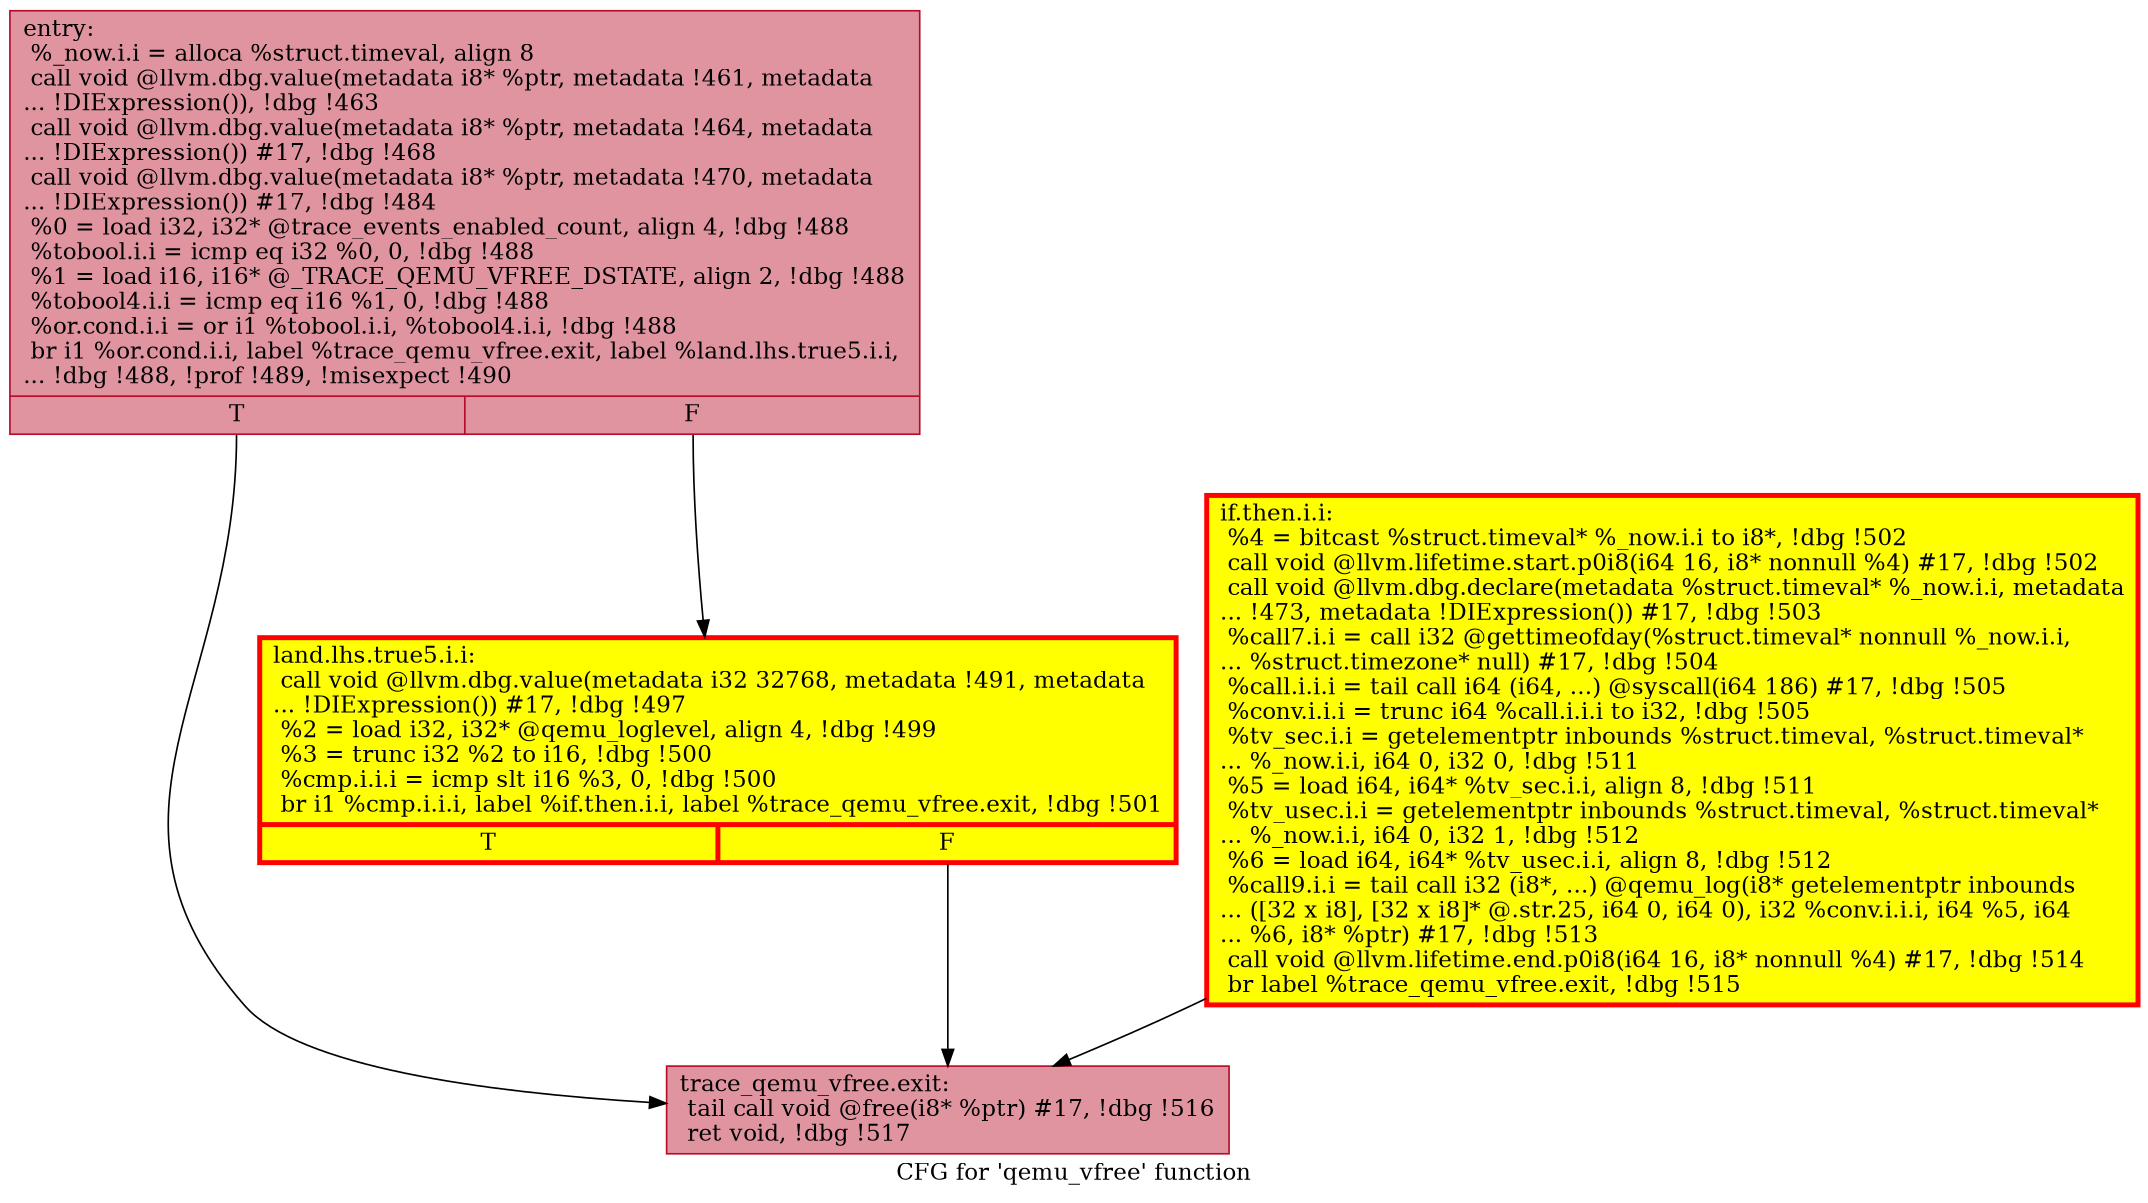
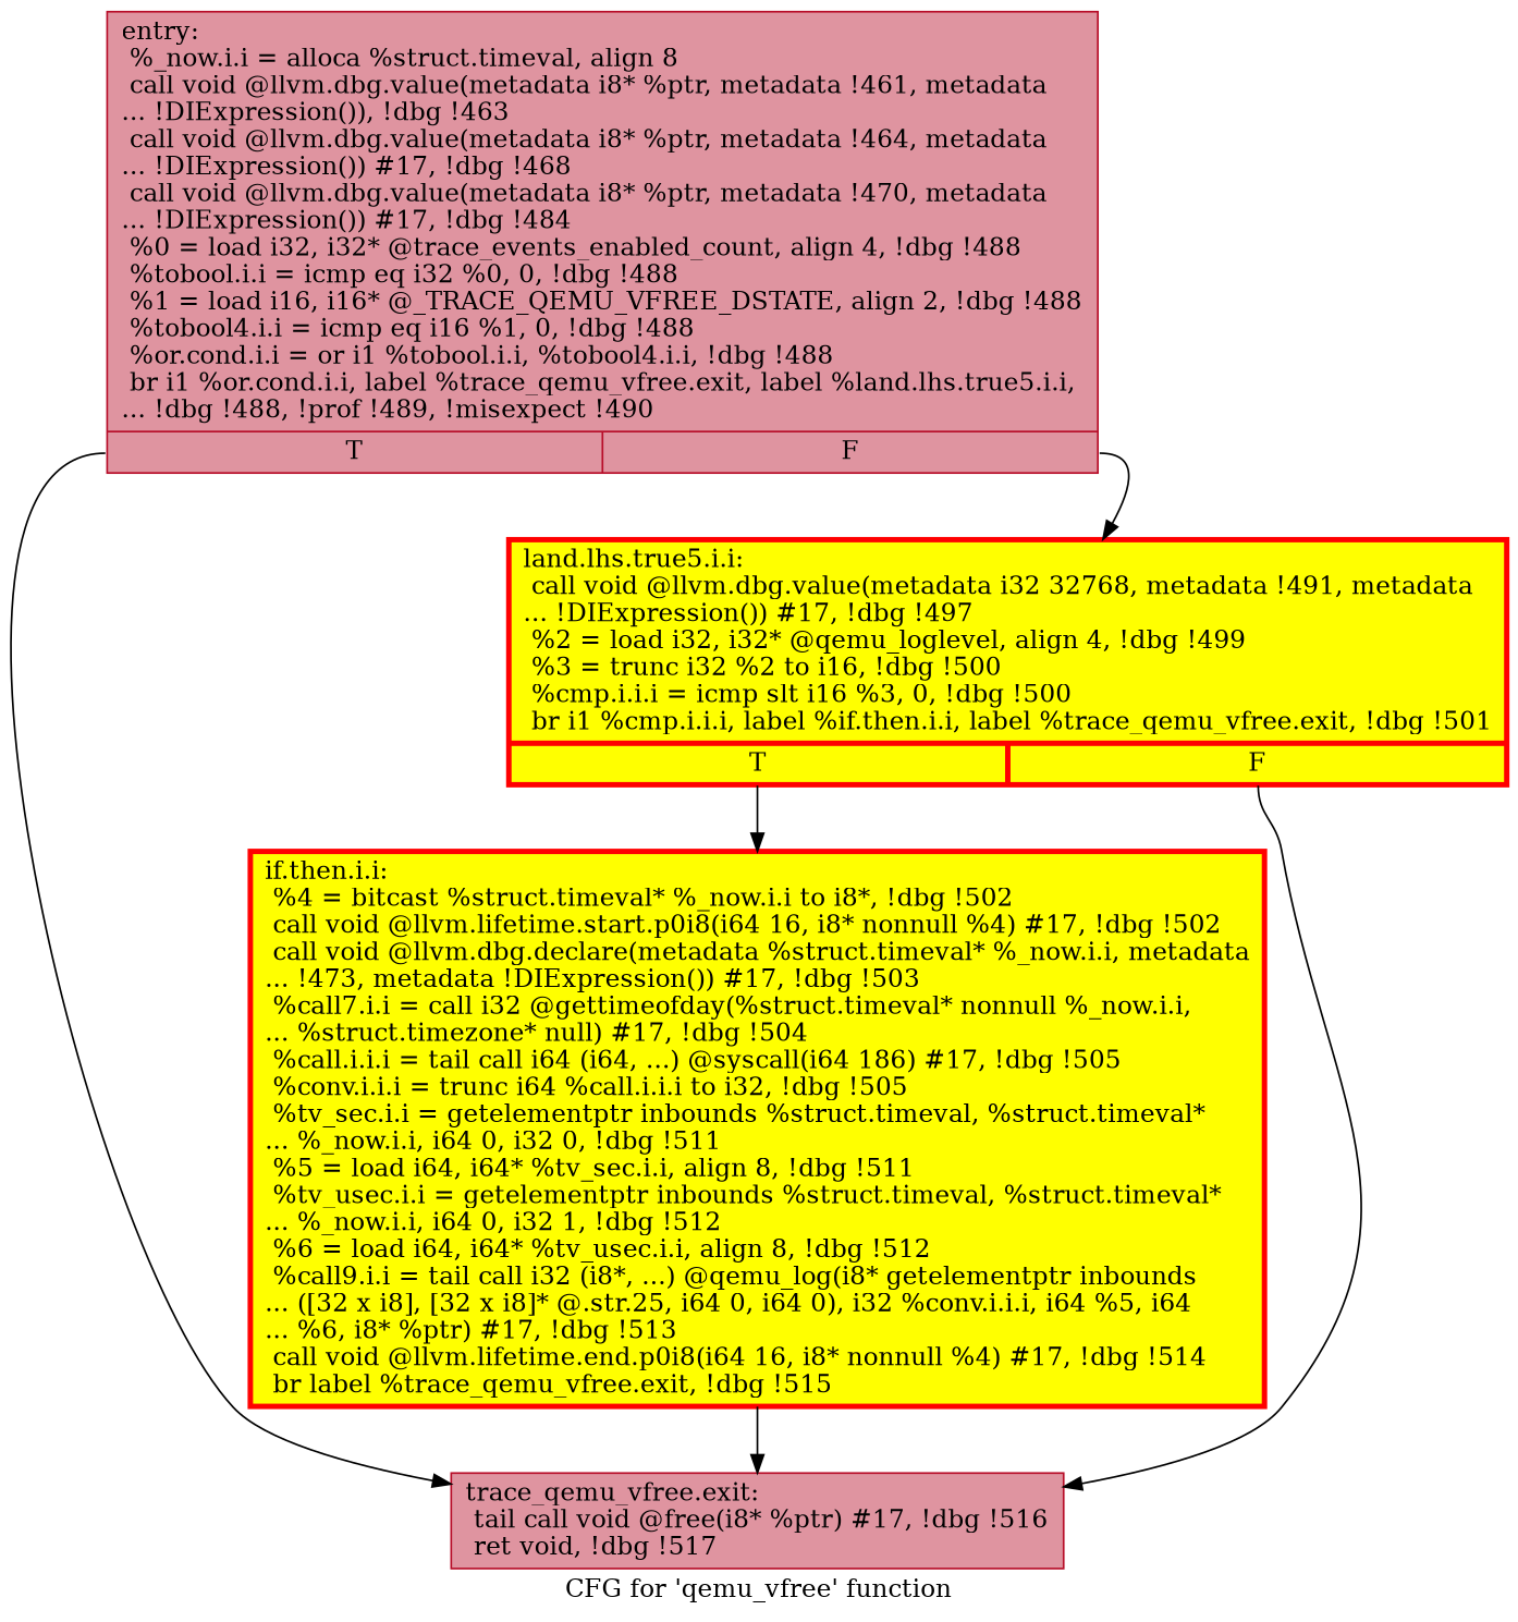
  digraph {
    label="CFG for 'qemu_vfree' function"
    node [color="#b70d28ff" fillcolor="#b70d2870" shape=record style=filled]
    edge [tailport=s0]
    n1 [label="{entry:\l  %_now.i.i = alloca %struct.timeval, align 8\l  call void @llvm.dbg.value(metadata i8* %ptr, metadata !461, metadata\l... !DIExpression()), !dbg !463\l  call void @llvm.dbg.value(metadata i8* %ptr, metadata !464, metadata\l... !DIExpression()) #17, !dbg !468\l  call void @llvm.dbg.value(metadata i8* %ptr, metadata !470, metadata\l... !DIExpression()) #17, !dbg !484\l  %0 = load i32, i32* @trace_events_enabled_count, align 4, !dbg !488\l  %tobool.i.i = icmp eq i32 %0, 0, !dbg !488\l  %1 = load i16, i16* @_TRACE_QEMU_VFREE_DSTATE, align 2, !dbg !488\l  %tobool4.i.i = icmp eq i16 %1, 0, !dbg !488\l  %or.cond.i.i = or i1 %tobool.i.i, %tobool4.i.i, !dbg !488\l  br i1 %or.cond.i.i, label %trace_qemu_vfree.exit, label %land.lhs.true5.i.i,\l... !dbg !488, !prof !489, !misexpect !490\l|{<s0>T|<s1>F}}"]
    n2 [label="{trace_qemu_vfree.exit:                            \l  tail call void @free(i8* %ptr) #17, !dbg !516\l  ret void, !dbg !517\l}"]
    n3 [color=red fillcolor=yellow label="{land.lhs.true5.i.i:                               \l  call void @llvm.dbg.value(metadata i32 32768, metadata !491, metadata\l... !DIExpression()) #17, !dbg !497\l  %2 = load i32, i32* @qemu_loglevel, align 4, !dbg !499\l  %3 = trunc i32 %2 to i16, !dbg !500\l  %cmp.i.i.i = icmp slt i16 %3, 0, !dbg !500\l  br i1 %cmp.i.i.i, label %if.then.i.i, label %trace_qemu_vfree.exit, !dbg !501\l|{<s0>T|<s1>F}}" penwidth=3.0]
    n4 [color=red fillcolor=yellow label="{if.then.i.i:                                      \l  %4 = bitcast %struct.timeval* %_now.i.i to i8*, !dbg !502\l  call void @llvm.lifetime.start.p0i8(i64 16, i8* nonnull %4) #17, !dbg !502\l  call void @llvm.dbg.declare(metadata %struct.timeval* %_now.i.i, metadata\l... !473, metadata !DIExpression()) #17, !dbg !503\l  %call7.i.i = call i32 @gettimeofday(%struct.timeval* nonnull %_now.i.i,\l... %struct.timezone* null) #17, !dbg !504\l  %call.i.i.i = tail call i64 (i64, ...) @syscall(i64 186) #17, !dbg !505\l  %conv.i.i.i = trunc i64 %call.i.i.i to i32, !dbg !505\l  %tv_sec.i.i = getelementptr inbounds %struct.timeval, %struct.timeval*\l... %_now.i.i, i64 0, i32 0, !dbg !511\l  %5 = load i64, i64* %tv_sec.i.i, align 8, !dbg !511\l  %tv_usec.i.i = getelementptr inbounds %struct.timeval, %struct.timeval*\l... %_now.i.i, i64 0, i32 1, !dbg !512\l  %6 = load i64, i64* %tv_usec.i.i, align 8, !dbg !512\l  %call9.i.i = tail call i32 (i8*, ...) @qemu_log(i8* getelementptr inbounds\l... ([32 x i8], [32 x i8]* @.str.25, i64 0, i64 0), i32 %conv.i.i.i, i64 %5, i64\l... %6, i8* %ptr) #17, !dbg !513\l  call void @llvm.lifetime.end.p0i8(i64 16, i8* nonnull %4) #17, !dbg !514\l  br label %trace_qemu_vfree.exit, !dbg !515\l}" penwidth=3.0]
    n1 -> n2
    n1 -> n3 [tailport=s1]
    n3 -> n2 [tailport=s1]
+   n3 -> n4
    n4 -> n2 [tailport=""]
  }
